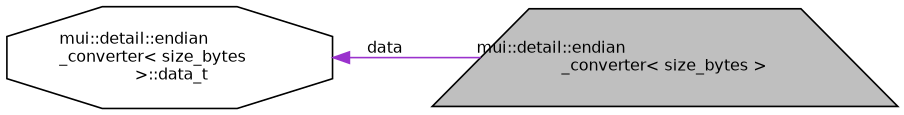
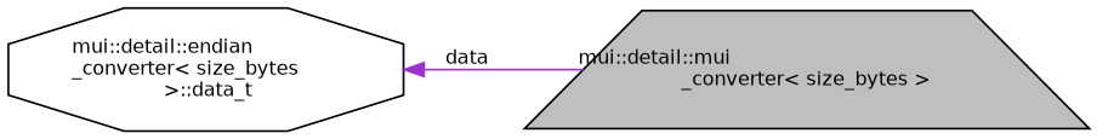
  digraph {
    rankdir=LR
    node [color=black fontname=Helvetica fontsize=10 style=filled]
-   n1 [fillcolor=grey75 fontcolor=black height=0.2 label="mui::detail::endian\l_converter\< size_bytes \>" shape=trapezium width=0.4]
+   n1 [fillcolor=grey75 fontcolor=black height=0.2 label="mui::detail::mui\l_converter\< size_bytes \>" shape=trapezium width=0.4]
    n2 [fillcolor=white height=0.2 label="mui::detail::endian\l_converter\< size_bytes\l \>::data_t" shape=octagon width=0.4]
    n2 -> n1 [color=darkorchid3 dir=back fontname=Helvetica fontsize=10 label=" data" labelfontname=Helvetica labelfontsize=10 style=solid]
  }
